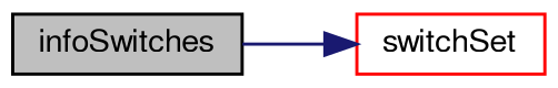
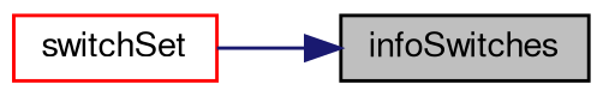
  digraph {
    rankdir=LR
    node [fontname=FreeSans fontsize=10 shape=record]
    n1 [color=black fillcolor=grey75 fontcolor=black height=0.2 label=infoSwitches style=filled width=0.4]
    n2 [color=red height=0.2 label=switchSet width=0.4]
-   n1 -> n2 [color=midnightblue fontname=FreeSans fontsize=10 labelfontname=FreeSans labelfontsize=10 style=solid]
+   n2 -> n1 [color=midnightblue fontname=FreeSans fontsize=10 labelfontname=FreeSans labelfontsize=10 style=solid]
  }
